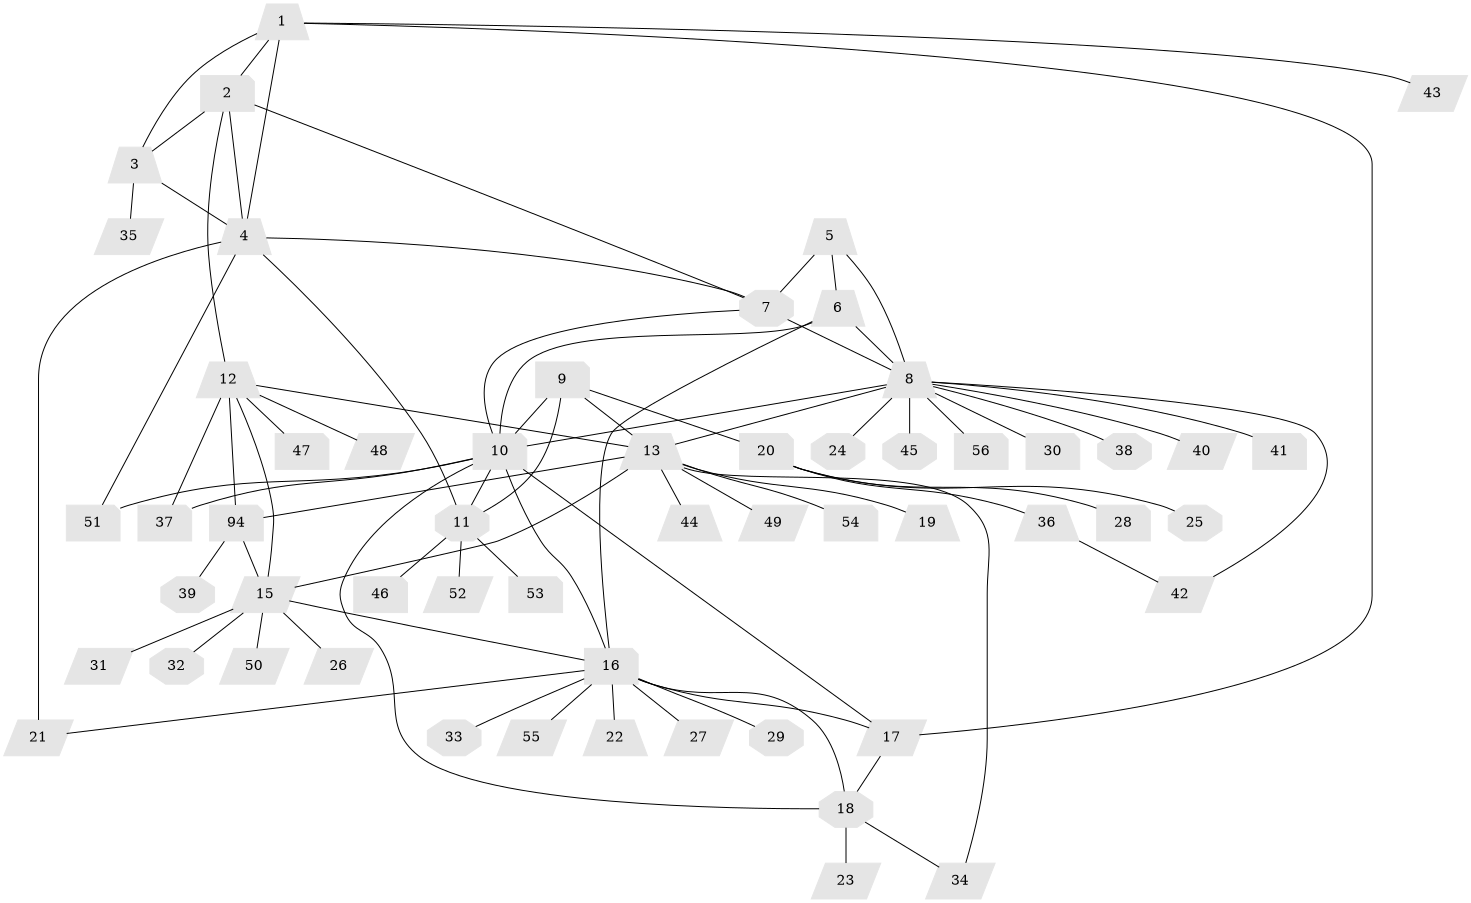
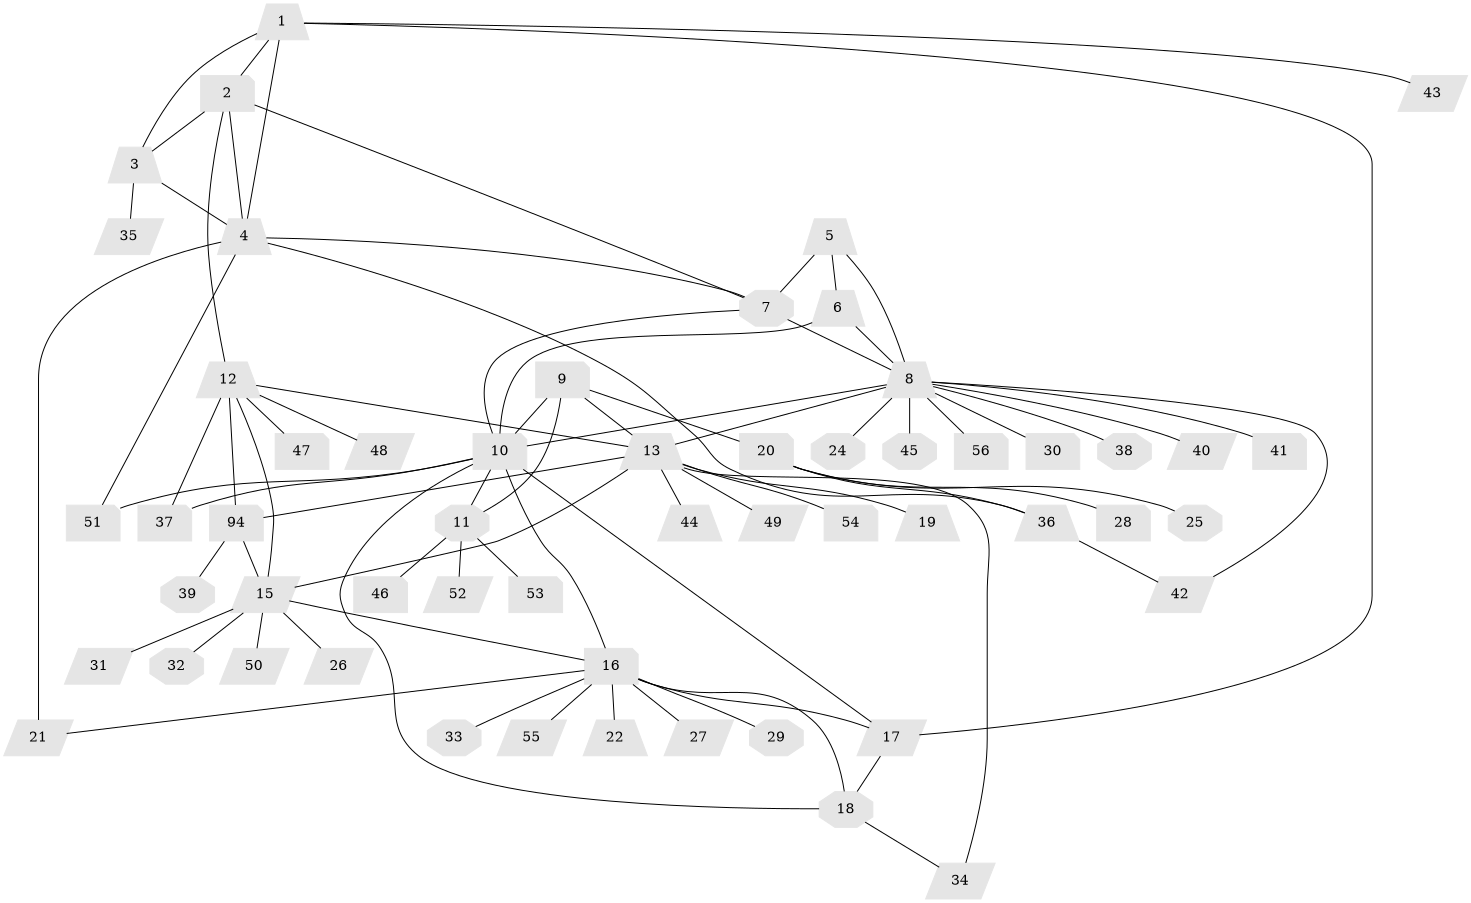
  graph {
    node [color=gray90 shape=parallelogram style=filled]
    edge [weight=1.0]
    1 [shape=trapezium]
    2 [shape=note]
    3 [shape=trapezium]
    4 [shape=trapezium]
    17
    43
    7 [shape=octagon]
    12 [shape=trapezium]
    35
    11 [shape=octagon]
    21
    51 [shape=note]
    18 [shape=octagon]
    8 [shape=trapezium]
    10 [shape=note]
    13 [shape=trapezium]
    37 [shape=note]
    n18 [label=94 shape=note]
    15
    47 [shape=note]
    48
    46 [shape=note]
    52
    53 [shape=note]
    5 [shape=trapezium]
    6 [shape=trapezium]
    16 [shape=note]
    24 [shape=octagon]
    30 [shape=note]
    38 [shape=octagon]
    40
    41 [shape=note]
    42
    45 [shape=octagon]
    56 [shape=note]
    22 [shape=trapezium]
    27
    29 [shape=octagon]
    33 [shape=octagon]
    55
    19 [shape=trapezium]
    34
    44 [shape=trapezium]
    49
    54 [shape=note]
    9 [shape=note]
    20 [shape=note]
    25 [shape=octagon]
    28 [shape=note]
    36 [shape=trapezium]
-   23
    39 [shape=octagon]
    26
    31
    32 [shape=octagon]
    50
    1 -- 2
    1 -- 3
    1 -- 4
    1 -- 17
    1 -- 43
    2 -- 3
    2 -- 4
    2 -- 7
    2 -- 12
    3 -- 4
    3 -- 35
    4 -- 7
-   4 -- 11
+   4 -- 36
    4 -- 21 [weight=6.0]
    4 -- 51
    17 -- 18
    7 -- 8
    7 -- 10
    12 -- 13
    12 -- 37 [weight=2.0]
    12 -- n18
    12 -- 15
    12 -- 47
    12 -- 48
    11 -- 46
    11 -- 52
    11 -- 53
    18 -- 34
-   18 -- 23
    8 -- 10
    8 -- 13
    8 -- 24
    8 -- 30
    8 -- 38
    8 -- 40
    8 -- 41
    8 -- 42
    8 -- 45
    8 -- 56
    10 -- 17
    10 -- 11
    10 -- 51
    10 -- 18
    10 -- 37
    10 -- 16
    13 -- n18
    13 -- 15
    13 -- 19
    13 -- 34
    13 -- 44
    13 -- 49
    13 -- 54
    n18 -- 15
    n18 -- 39
    15 -- 16
    15 -- 26
    15 -- 31
    15 -- 32
    15 -- 50
    5 -- 7 [weight=2.0]
    5 -- 8
    5 -- 6
    6 -- 8
    6 -- 10
-   6 -- 16
    16 -- 17
    16 -- 21
    16 -- 18
    16 -- 22
    16 -- 27
    16 -- 29
    16 -- 33
    16 -- 55
    9 -- 11 [weight=2.0]
    9 -- 10 [weight=2.0]
    9 -- 13
    9 -- 20
    20 -- 25
    20 -- 28
    20 -- 36
    36 -- 42
  }
